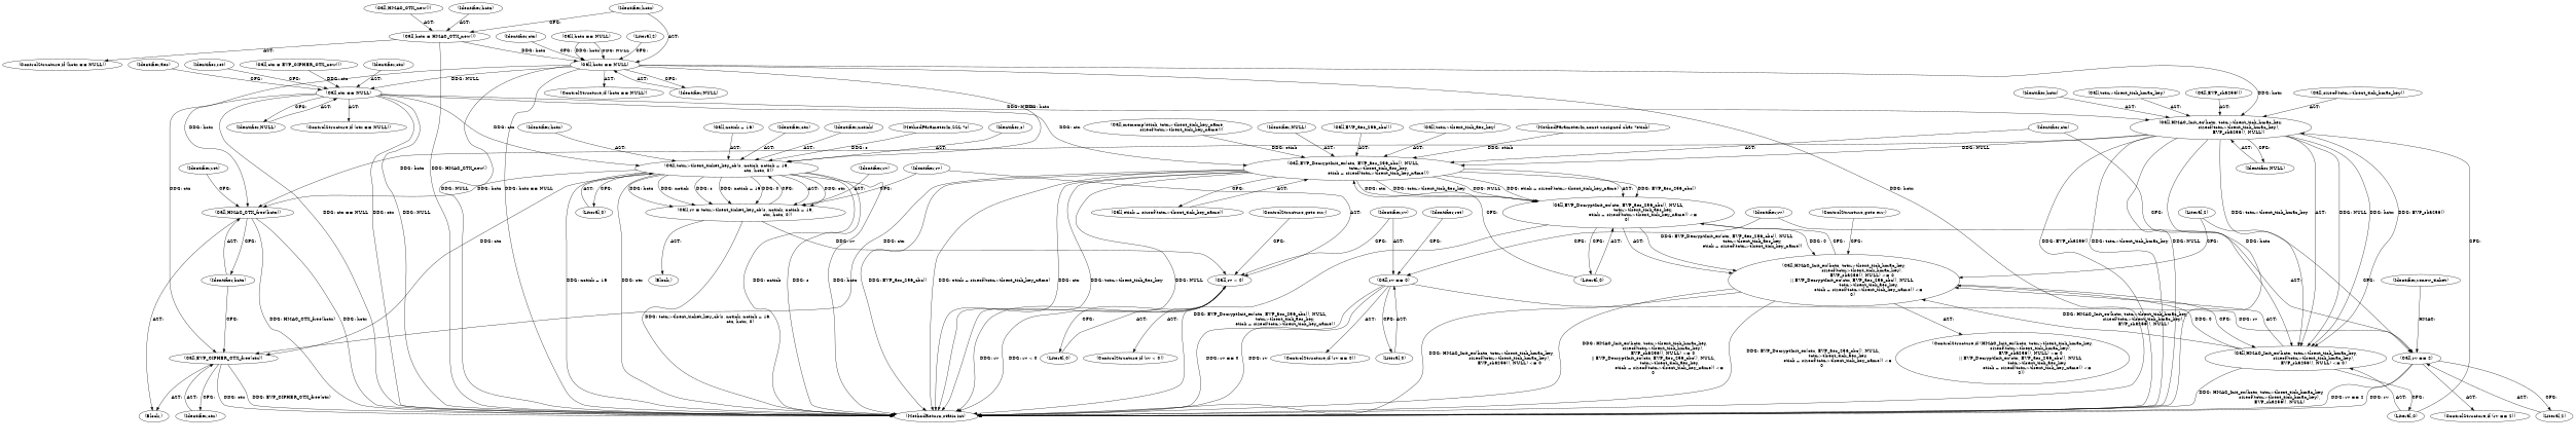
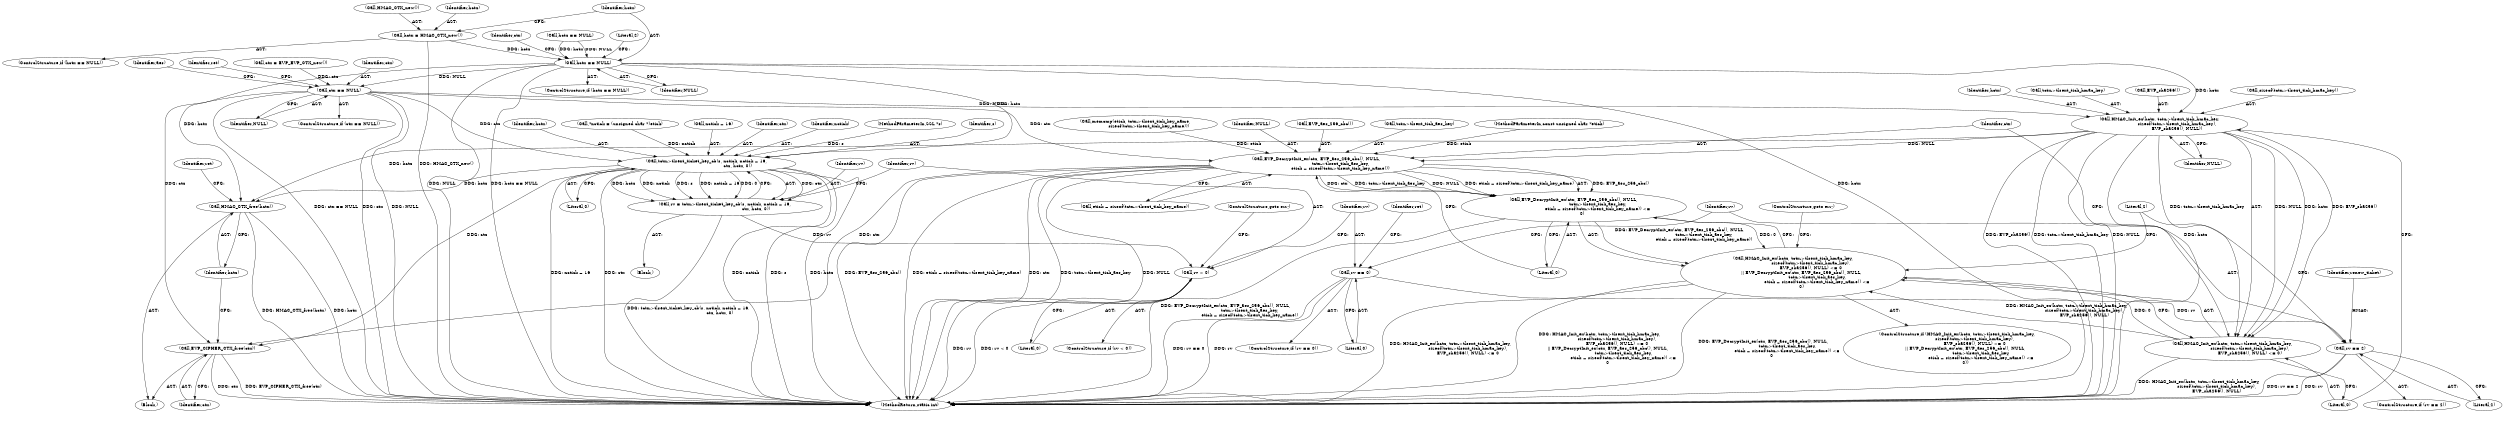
  digraph {
    n1 [label="(Call,hctx = HMAC_CTX_new())"]
    n2 [label="(Call,hctx == NULL)"]
    n3 [label="(MethodReturn,static int)"]
    n4 [label="(ControlStructure,if (hctx == NULL))"]
    n5 [label="(Call,ctx == NULL)"]
    n6 [label="(Call,tctx->tlsext_ticket_key_cb(s, nctick, nctick + 16,\n                                            ctx, hctx, 0))"]
    n7 [label="(Call,HMAC_CTX_free(hctx))"]
    n8 [label="(Call,HMAC_Init_ex(hctx, tctx->tlsext_tick_hmac_key,\n                         sizeof(tctx->tlsext_tick_hmac_key),\n                         EVP_sha256(), NULL))"]
    n9 [label="(ControlStructure,if (hctx == NULL))"]
    n10 [label="(Identifier,NULL)"]
    n11 [label="(Call,HMAC_CTX_new())"]
    n12 [label="(Call,EVP_CIPHER_CTX_free(ctx))"]
    n13 [label="(Call,EVP_DecryptInit_ex(ctx, EVP_aes_256_cbc(), NULL,\n                                  tctx->tlsext_tick_aes_key,\n                                  etick + sizeof(tctx->tlsext_tick_key_name)))"]
    n14 [label="(Identifier,NULL)"]
    n15 [label="(ControlStructure,if (ctx == NULL))"]
    n16 [label="(Call,rv = tctx->tlsext_ticket_key_cb(s, nctick, nctick + 16,\n                                            ctx, hctx, 0))"]
    n17 [label="(Literal,0)"]
    n18 [label="(Block,)"]
    n19 [label="(Identifier,hctx)"]
    n20 [label="(Call,HMAC_Init_ex(hctx, tctx->tlsext_tick_hmac_key,\n                         sizeof(tctx->tlsext_tick_hmac_key),\n                         EVP_sha256(), NULL) <= 0)"]
    n21 [label="(Identifier,NULL)"]
    n22 [label="(Identifier,ctx)"]
    n23 [label="(Call,EVP_DecryptInit_ex(ctx, EVP_aes_256_cbc(), NULL,\n                                  tctx->tlsext_tick_aes_key,\n                                  etick + sizeof(tctx->tlsext_tick_key_name)) <=\n            0)"]
    n24 [label="(Call,etick + sizeof(tctx->tlsext_tick_key_name))"]
    n25 [label="(Call,rv < 0)"]
    n26 [label="(Block,)"]
    n27 [label="(Literal,0)"]
    n28 [label="(ControlStructure,if (rv < 0))"]
    n29 [label="(Call,rv == 0)"]
    n30 [label="(Call,rv == 2)"]
    n31 [label="(ControlStructure,if (rv == 0))"]
    n32 [label="(Literal,0)"]
    n33 [label="(ControlStructure,if (rv == 2))"]
    n34 [label="(Literal,2)"]
    n35 [label="(Call,HMAC_Init_ex(hctx, tctx->tlsext_tick_hmac_key,\n                         sizeof(tctx->tlsext_tick_hmac_key),\n                         EVP_sha256(), NULL) <= 0\n            || EVP_DecryptInit_ex(ctx, EVP_aes_256_cbc(), NULL,\n                                  tctx->tlsext_tick_aes_key,\n                                  etick + sizeof(tctx->tlsext_tick_key_name)) <=\n            0)"]
    n36 [label="(Literal,0)"]
    n37 [label="(ControlStructure,if (HMAC_Init_ex(hctx, tctx->tlsext_tick_hmac_key,\n                         sizeof(tctx->tlsext_tick_hmac_key),\n                         EVP_sha256(), NULL) <= 0\n            || EVP_DecryptInit_ex(ctx, EVP_aes_256_cbc(), NULL,\n                                  tctx->tlsext_tick_aes_key,\n                                  etick + sizeof(tctx->tlsext_tick_key_name)) <=\n            0))"]
    n38 [label="(Literal,0)"]
    n39 [label="(Identifier,ctx)"]
    n40 [label="(Identifier,NULL)"]
    n41 [label="(Call,sizeof(tctx->tlsext_tick_hmac_key))"]
    n42 [label="(Identifier,rv)"]
    n43 [label="(Identifier,hctx)"]
    n44 [label="(ControlStructure,goto err;)"]
    n45 [label="(Call,EVP_aes_256_cbc())"]
    n46 [label="(Identifier,rv)"]
    n47 [label="(Literal,2)"]
    n48 [label="(ControlStructure,goto err;)"]
    n49 [label="(Identifier,ctx)"]
    n50 [label="(Identifier,nctick)"]
    n51 [label="(Call,tctx->tlsext_tick_aes_key)"]
    n52 [label="(Call,hctx == NULL)"]
    n53 [label="(Literal,2)"]
    n54 [label="(Identifier,ctx)"]
    n55 [label="(Identifier,aes)"]
    n56 [label="(Identifier,hctx)"]
    n57 [label="(MethodParameterIn,SSL *s)"]
    n58 [label="(Identifier,hctx)"]
    n59 [label="(Identifier,ret)"]
    n60 [label="(Identifier,s)"]
    n61 [label="(Identifier,hctx)"]
    n62 [label="(Identifier,ret)"]
    n63 [label="(Call,tctx->tlsext_tick_hmac_key)"]
    n64 [label="(Identifier,rv)"]
    n65 [label="(Call,EVP_sha256())"]
+   n66 [label="(Call,*nctick = (unsigned char *)etick)"]
    n67 [label="(MethodParameterIn,const unsigned char *etick)"]
    n68 [label="(Identifier,ret)"]
    n69 [label="(Identifier,renew_ticket)"]
    n70 [label="(Identifier,rv)"]
    n71 [label="(Identifier,ctx)"]
    n72 [label="(Call,nctick + 16)"]
-   n73 [label="(Call,ctx = EVP_CIPHER_CTX_new())"]
+   n73 [label="(Call,ctx = EVP_EVP_CTX_new())"]
    n74 [label="(Call,memcmp(etick, tctx->tlsext_tick_key_name,\n                   sizeof(tctx->tlsext_tick_key_name)))"]
    n1 -> n2 [label="DDG: hctx"]
    n1 -> n3 [label="DDG: HMAC_CTX_new()"]
    n1 -> n4 [label="AST: "]
    n2 -> n3 [label="DDG: NULL"]
    n2 -> n3 [label="DDG: hctx == NULL"]
    n2 -> n3 [label="DDG: hctx"]
    n2 -> n5 [label="DDG: NULL"]
    n2 -> n6 [label="DDG: hctx"]
    n2 -> n7 [label="DDG: hctx"]
    n2 -> n8 [label="DDG: hctx"]
    n2 -> n9 [label="AST: "]
    n2 -> n10 [label="CFG: "]
    n5 -> n3 [label="DDG: ctx"]
    n5 -> n3 [label="DDG: NULL"]
    n5 -> n3 [label="DDG: ctx == NULL"]
    n5 -> n6 [label="DDG: ctx"]
    n5 -> n8 [label="DDG: NULL"]
    n5 -> n12 [label="DDG: ctx"]
    n5 -> n13 [label="DDG: ctx"]
    n5 -> n14 [label="CFG: "]
    n5 -> n15 [label="AST: "]
    n6 -> n3 [label="DDG: ctx"]
    n6 -> n3 [label="DDG: nctick"]
    n6 -> n3 [label="DDG: s"]
    n6 -> n3 [label="DDG: hctx"]
    n6 -> n3 [label="DDG: nctick + 16"]
    n6 -> n7 [label="DDG: hctx"]
    n6 -> n12 [label="DDG: ctx"]
    n6 -> n16 [label="AST: "]
    n6 -> n16 [label="DDG: ctx"]
    n6 -> n16 [label="DDG: hctx"]
    n6 -> n16 [label="DDG: nctick"]
    n6 -> n16 [label="DDG: s"]
    n6 -> n16 [label="DDG: nctick + 16"]
    n6 -> n16 [label="DDG: 0"]
    n6 -> n17 [label="CFG: "]
    n7 -> n3 [label="DDG: hctx"]
    n7 -> n3 [label="DDG: HMAC_CTX_free(hctx)"]
    n7 -> n18 [label="AST: "]
    n7 -> n19 [label="CFG: "]
    n8 -> n3 [label="DDG: tctx->tlsext_tick_hmac_key"]
    n8 -> n3 [label="DDG: NULL"]
    n8 -> n3 [label="DDG: hctx"]
    n8 -> n3 [label="DDG: EVP_sha256()"]
    n8 -> n7 [label="DDG: hctx"]
    n8 -> n13 [label="DDG: NULL"]
    n8 -> n20 [label="AST: "]
    n8 -> n20 [label="DDG: NULL"]
    n8 -> n20 [label="DDG: hctx"]
    n8 -> n20 [label="DDG: EVP_sha256()"]
    n8 -> n20 [label="DDG: tctx->tlsext_tick_hmac_key"]
    n8 -> n21 [label="CFG: "]
    n10 -> n2 [label="AST: "]
    n11 -> n1 [label="AST: "]
    n12 -> n3 [label="DDG: ctx"]
    n12 -> n3 [label="DDG: EVP_CIPHER_CTX_free(ctx)"]
    n12 -> n18 [label="AST: "]
    n12 -> n22 [label="CFG: "]
    n13 -> n3 [label="DDG: EVP_aes_256_cbc()"]
    n13 -> n3 [label="DDG: etick + sizeof(tctx->tlsext_tick_key_name)"]
    n13 -> n3 [label="DDG: ctx"]
    n13 -> n3 [label="DDG: tctx->tlsext_tick_aes_key"]
    n13 -> n3 [label="DDG: NULL"]
    n13 -> n12 [label="DDG: ctx"]
    n13 -> n23 [label="AST: "]
    n13 -> n23 [label="DDG: EVP_aes_256_cbc()"]
    n13 -> n23 [label="DDG: ctx"]
    n13 -> n23 [label="DDG: tctx->tlsext_tick_aes_key"]
    n13 -> n23 [label="DDG: NULL"]
    n13 -> n23 [label="DDG: etick + sizeof(tctx->tlsext_tick_key_name)"]
    n13 -> n24 [label="CFG: "]
    n14 -> n5 [label="AST: "]
    n16 -> n3 [label="DDG: tctx->tlsext_ticket_key_cb(s, nctick, nctick + 16,\n                                            ctx, hctx, 0)"]
    n16 -> n6 [label="CFG: "]
    n16 -> n25 [label="DDG: rv"]
    n16 -> n26 [label="AST: "]
    n17 -> n6 [label="AST: "]
    n19 -> n7 [label="AST: "]
    n19 -> n12 [label="CFG: "]
    n20 -> n3 [label="DDG: HMAC_Init_ex(hctx, tctx->tlsext_tick_hmac_key,\n                         sizeof(tctx->tlsext_tick_hmac_key),\n                         EVP_sha256(), NULL)"]
    n20 -> n35 [label="AST: "]
    n20 -> n35 [label="DDG: HMAC_Init_ex(hctx, tctx->tlsext_tick_hmac_key,\n                         sizeof(tctx->tlsext_tick_hmac_key),\n                         EVP_sha256(), NULL)"]
    n20 -> n35 [label="DDG: 0"]
    n20 -> n36 [label="CFG: "]
    n21 -> n8 [label="AST: "]
    n22 -> n12 [label="AST: "]
    n23 -> n3 [label="DDG: EVP_DecryptInit_ex(ctx, EVP_aes_256_cbc(), NULL,\n                                  tctx->tlsext_tick_aes_key,\n                                  etick + sizeof(tctx->tlsext_tick_key_name))"]
    n23 -> n35 [label="AST: "]
    n23 -> n35 [label="DDG: EVP_DecryptInit_ex(ctx, EVP_aes_256_cbc(), NULL,\n                                  tctx->tlsext_tick_aes_key,\n                                  etick + sizeof(tctx->tlsext_tick_key_name))"]
    n23 -> n35 [label="DDG: 0"]
    n23 -> n38 [label="CFG: "]
    n24 -> n13 [label="AST: "]
    n25 -> n3 [label="DDG: rv"]
    n25 -> n3 [label="DDG: rv < 0"]
    n25 -> n27 [label="CFG: "]
    n25 -> n28 [label="AST: "]
    n27 -> n25 [label="AST: "]
    n29 -> n3 [label="DDG: rv == 0"]
    n29 -> n3 [label="DDG: rv"]
    n29 -> n30 [label="DDG: rv"]
    n29 -> n31 [label="AST: "]
    n29 -> n32 [label="CFG: "]
    n30 -> n3 [label="DDG: rv == 2"]
    n30 -> n3 [label="DDG: rv"]
    n30 -> n33 [label="AST: "]
    n30 -> n34 [label="CFG: "]
    n32 -> n29 [label="AST: "]
    n34 -> n30 [label="AST: "]
    n35 -> n3 [label="DDG: HMAC_Init_ex(hctx, tctx->tlsext_tick_hmac_key,\n                         sizeof(tctx->tlsext_tick_hmac_key),\n                         EVP_sha256(), NULL) <= 0"]
    n35 -> n3 [label="DDG: HMAC_Init_ex(hctx, tctx->tlsext_tick_hmac_key,\n                         sizeof(tctx->tlsext_tick_hmac_key),\n                         EVP_sha256(), NULL) <= 0\n            || EVP_DecryptInit_ex(ctx, EVP_aes_256_cbc(), NULL,\n                                  tctx->tlsext_tick_aes_key,\n                                  etick + sizeof(tctx->tlsext_tick_key_name)) <=\n            0"]
    n35 -> n3 [label="DDG: EVP_DecryptInit_ex(ctx, EVP_aes_256_cbc(), NULL,\n                                  tctx->tlsext_tick_aes_key,\n                                  etick + sizeof(tctx->tlsext_tick_key_name)) <=\n            0"]
    n35 -> n20 [label="CFG: "]
    n35 -> n23 [label="CFG: "]
    n35 -> n37 [label="AST: "]
    n36 -> n8 [label="CFG: "]
    n36 -> n20 [label="AST: "]
    n38 -> n13 [label="CFG: "]
    n38 -> n23 [label="AST: "]
    n39 -> n6 [label="AST: "]
    n40 -> n13 [label="AST: "]
    n41 -> n8 [label="AST: "]
    n42 -> n29 [label="CFG: "]
    n42 -> n30 [label="AST: "]
    n43 -> n1 [label="CFG: "]
    n43 -> n2 [label="AST: "]
    n44 -> n25 [label="CFG: "]
    n45 -> n13 [label="AST: "]
    n46 -> n16 [label="AST: "]
    n47 -> n30 [label="CFG: "]
    n47 -> n35 [label="CFG: "]
    n48 -> n35 [label="CFG: "]
    n49 -> n2 [label="CFG: "]
    n50 -> n6 [label="AST: "]
    n51 -> n13 [label="AST: "]
    n52 -> n2 [label="DDG: hctx"]
    n52 -> n2 [label="DDG: NULL"]
    n53 -> n2 [label="CFG: "]
    n54 -> n5 [label="AST: "]
    n55 -> n5 [label="CFG: "]
    n56 -> n1 [label="AST: "]
    n57 -> n6 [label="DDG: s"]
    n58 -> n8 [label="AST: "]
    n59 -> n5 [label="CFG: "]
    n60 -> n6 [label="AST: "]
    n61 -> n6 [label="AST: "]
    n62 -> n7 [label="CFG: "]
    n63 -> n8 [label="AST: "]
    n64 -> n16 [label="CFG: "]
    n64 -> n25 [label="AST: "]
    n65 -> n8 [label="AST: "]
+   n66 -> n6 [label="DDG: nctick"]
    n67 -> n13 [label="DDG: etick"]
    n68 -> n29 [label="CFG: "]
    n69 -> n30 [label="HMAC: "]
    n70 -> n25 [label="CFG: "]
    n70 -> n29 [label="AST: "]
    n71 -> n13 [label="AST: "]
    n71 -> n20 [label="CFG: "]
    n72 -> n6 [label="AST: "]
    n73 -> n5 [label="DDG: ctx"]
    n74 -> n13 [label="DDG: etick"]
  }
